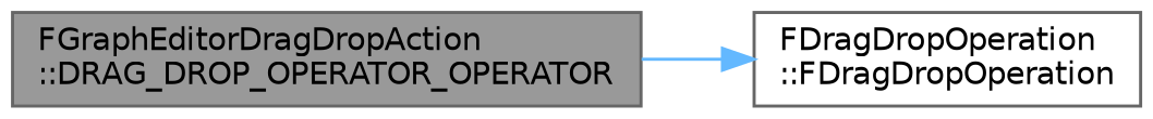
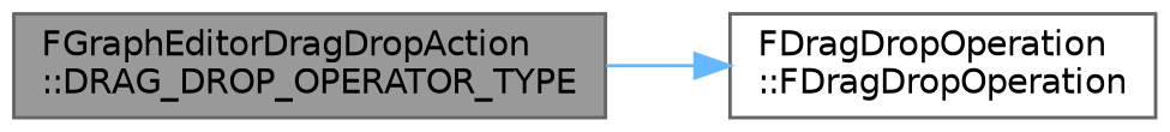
  digraph {
    rankdir=LR
    node [fontname=Helvetica fontsize=10 shape=box style=filled]
-   n1 [color=gray40 fillcolor=grey60 fontcolor=black height=0.2 label="FGraphEditorDragDropAction\l::DRAG_DROP_OPERATOR_OPERATOR" width=0.4]
+   n1 [color=gray40 fillcolor=grey60 fontcolor=black height=0.2 label="FGraphEditorDragDropAction\l::DRAG_DROP_OPERATOR_TYPE" width=0.4]
    n2 [color=grey40 fillcolor=white height=0.2 label="FDragDropOperation\l::FDragDropOperation" width=0.4]
    n1 -> n2 [color=steelblue1 fontname=Helvetica fontsize=10 labelfontname=Helvetica labelfontsize=10 style=solid]
  }
